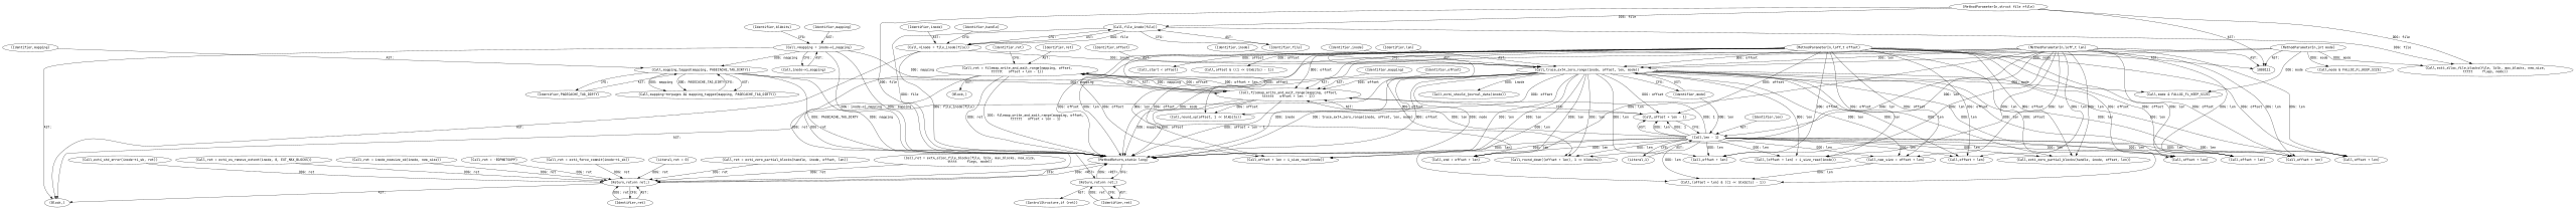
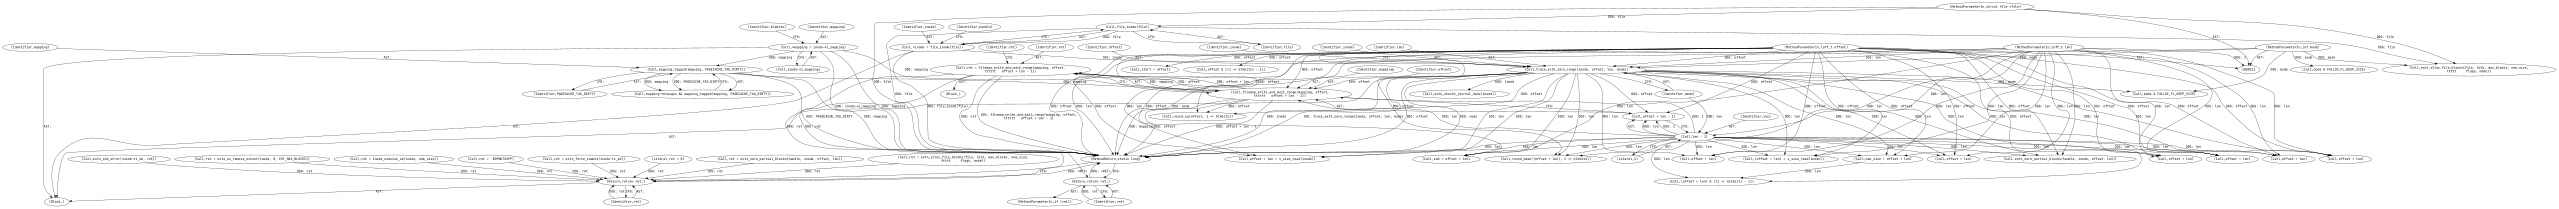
  digraph {
    fontname="JetBrains Mono"
    node [fontname="JetBrains Mono"]
    edge [fontname="JetBrains Mono"]
    n1 [label="(Call,ret = filemap_write_and_wait_range(mapping, offset,\n\t\t\t\t\t\t   offset + len - 1))"]
    n2 [label="(Call,filemap_write_and_wait_range(mapping, offset,\n\t\t\t\t\t\t   offset + len - 1))"]
    n3 [label="(Return,return ret;)"]
    n4 [label="(Return,return ret;)"]
    n5 [label="(MethodReturn,static long)"]
    n6 [label="(Block,)"]
    n7 [label="(Call,round_up(offset, 1 << blkbits))"]
    n8 [label="(Call,offset + len - 1)"]
-   n9 [label="(ControlStructure,if (ret))"]
+   n9 [label="(MethodParameterIn,if (ret))"]
    n10 [label="(Identifier,ret)"]
    n11 [label="(Block,)"]
    n12 [label="(Identifier,ret)"]
    n13 [label="(Call,len - 1)"]
    n14 [label="(Call,mapping_tagged(mapping, PAGECACHE_TAG_DIRTY))"]
    n15 [label="(Call,mapping->nrpages && mapping_tagged(mapping, PAGECACHE_TAG_DIRTY))"]
    n16 [label="(Identifier,PAGECACHE_TAG_DIRTY)"]
    n17 [label="(Call,*mapping = inode->i_mapping)"]
    n18 [label="(Call,inode->i_mapping)"]
    n19 [label="(MethodParameterIn,loff_t offset)"]
    n20 [label="(Call,trace_ext4_zero_range(inode, offset, len, mode))"]
    n21 [label="(Call,offset + len)"]
    n22 [label="(Call,end > offset + len)"]
    n23 [label="(Call,offset + len)"]
    n24 [label="(Call,offset + len)"]
    n25 [label="(Call,ext4_zero_partial_blocks(handle, inode, offset, len))"]
    n26 [label="(Call,(offset + len) > i_size_read(inode))"]
    n27 [label="(Call,offset + len)"]
    n28 [label="(Call,start < offset)"]
    n29 [label="(Call,offset + len > i_size_read(inode))"]
    n30 [label="(Call,round_down((offset + len), 1 << blkbits))"]
    n31 [label="(Call,new_size = offset + len)"]
    n32 [label="(Call,offset & ((1 << blkbits) - 1))"]
    n33 [label="(Call,offset + len)"]
    n34 [label="(Call,(offset + len) & ((1 << blkbits) - 1))"]
    n35 [label="(Call,offset + len)"]
    1000111
    n37 [label="(Call,mode & FALLOC_FL_KEEP_SIZE)"]
    n38 [label="(Call,ext4_should_journal_data(inode))"]
    n39 [label="(Identifier,mode)"]
    n40 [label="(Literal,1)"]
    n41 [label="(Call,*inode = file_inode(file))"]
    n42 [label="(Call,file_inode(file))"]
    n43 [label="(Call,ext4_alloc_file_blocks(file, lblk, max_blocks, new_size,\n\t\t\t\t\t     flags, mode))"]
    n44 [label="(Identifier,file)"]
    n45 [label="(MethodParameterIn,struct file *file)"]
    n46 [label="(MethodParameterIn,loff_t len)"]
    n47 [label="(MethodParameterIn,int mode)"]
    n48 [label="(Call,mode & FALLOC_FL_KEEP_SIZE)"]
    n49 [label="(Identifier,len)"]
    n50 [label="(Identifier,offset)"]
    n51 [label="(Call,ret = ext4_es_remove_extent(inode, 0, EXT_MAX_BLOCKS))"]
    n52 [label="(Identifier,inode)"]
    n53 [label="(Call,ret = inode_newsize_ok(inode, new_size))"]
    n54 [label="(Identifier,offset)"]
    n55 [label="(Identifier,inode)"]
    n56 [label="(Identifier,inode)"]
    n57 [label="(Call,ret = -EOPNOTSUPP)"]
    n58 [label="(Call,ret = ext4_force_commit(inode->i_sb))"]
    n59 [label="(Identifier,blkbits)"]
    n60 [label="(Identifier,ret)"]
    n61 [label="(Identifier,ret)"]
    n62 [label="(Identifier,len)"]
    n63 [label="(Literal,ret = 0)"]
    n64 [label="(Identifier,mapping)"]
    n65 [label="(Call,ret = ext4_zero_partial_blocks(handle, inode, offset, len))"]
    n66 [label="(Call,ret = ext4_alloc_file_blocks(file, lblk, max_blocks, new_size,\n\t\t\t\t\t     flags, mode))"]
    n67 [label="(Identifier,mapping)"]
    n68 [label="(Call,ext4_std_error(inode->i_sb, ret))"]
    n69 [label="(Identifier,handle)"]
    n70 [label="(Identifier,mapping)"]
    n1 -> n2 [label="CFG: "]
    n1 -> n3 [label="DDG: ret"]
    n1 -> n4 [label="DDG: ret"]
    n1 -> n5 [label="DDG: filemap_write_and_wait_range(mapping, offset,\n\t\t\t\t\t\t   offset + len - 1)"]
    n1 -> n5 [label="DDG: ret"]
    n1 -> n6 [label="AST: "]
    n2 -> n1 [label="AST: "]
    n2 -> n1 [label="DDG: mapping"]
    n2 -> n1 [label="DDG: offset"]
    n2 -> n1 [label="DDG: offset + len - 1"]
    n2 -> n5 [label="DDG: mapping"]
    n2 -> n5 [label="DDG: offset"]
    n2 -> n5 [label="DDG: offset + len - 1"]
    n2 -> n7 [label="DDG: offset"]
    n2 -> n8 [label="CFG: "]
    n3 -> n5 [label="DDG: <RET>"]
    n3 -> n9 [label="AST: "]
    n3 -> n10 [label="CFG: "]
    n4 -> n5 [label="DDG: <RET>"]
    n4 -> n11 [label="AST: "]
    n4 -> n12 [label="CFG: "]
    n5 -> n3 [label="CFG: "]
    n5 -> n4 [label="CFG: "]
    n8 -> n2 [label="AST: "]
    n8 -> n13 [label="CFG: "]
    n10 -> n3 [label="AST: "]
    n10 -> n3 [label="DDG: ret"]
    n12 -> n4 [label="AST: "]
    n12 -> n4 [label="DDG: ret"]
    n13 -> n2 [label="DDG: len"]
    n13 -> n2 [label="DDG: 1"]
    n13 -> n5 [label="DDG: len"]
    n13 -> n8 [label="AST: "]
    n13 -> n8 [label="DDG: len"]
    n13 -> n8 [label="DDG: 1"]
    n13 -> n21 [label="DDG: len"]
    n13 -> n22 [label="DDG: len"]
    n13 -> n23 [label="DDG: len"]
    n13 -> n24 [label="DDG: len"]
    n13 -> n25 [label="DDG: len"]
    n13 -> n26 [label="DDG: len"]
    n13 -> n27 [label="DDG: len"]
    n13 -> n29 [label="DDG: len"]
    n13 -> n30 [label="DDG: len"]
    n13 -> n31 [label="DDG: len"]
    n13 -> n33 [label="DDG: len"]
    n13 -> n34 [label="DDG: len"]
    n13 -> n35 [label="DDG: len"]
    n13 -> n40 [label="CFG: "]
    n14 -> n2 [label="DDG: mapping"]
    n14 -> n5 [label="DDG: mapping"]
    n14 -> n5 [label="DDG: PAGECACHE_TAG_DIRTY"]
    n14 -> n15 [label="AST: "]
    n14 -> n15 [label="DDG: mapping"]
    n14 -> n15 [label="DDG: PAGECACHE_TAG_DIRTY"]
    n14 -> n16 [label="CFG: "]
    n15 -> n14 [label="CFG: "]
    n16 -> n14 [label="AST: "]
    n17 -> n2 [label="DDG: mapping"]
    n17 -> n5 [label="DDG: mapping"]
    n17 -> n5 [label="DDG: inode->i_mapping"]
    n17 -> n11 [label="AST: "]
    n17 -> n14 [label="DDG: mapping"]
    n17 -> n18 [label="CFG: "]
    n18 -> n17 [label="AST: "]
    n19 -> n2 [label="DDG: offset"]
    n19 -> n5 [label="DDG: offset"]
    n19 -> n7 [label="DDG: offset"]
    n19 -> n8 [label="DDG: offset"]
    n19 -> n20 [label="DDG: offset"]
    n19 -> n21 [label="DDG: offset"]
    n19 -> n22 [label="DDG: offset"]
    n19 -> n23 [label="DDG: offset"]
    n19 -> n24 [label="DDG: offset"]
    n19 -> n25 [label="DDG: offset"]
    n19 -> n26 [label="DDG: offset"]
    n19 -> n27 [label="DDG: offset"]
    n19 -> n28 [label="DDG: offset"]
    n19 -> n29 [label="DDG: offset"]
    n19 -> n30 [label="DDG: offset"]
    n19 -> n31 [label="DDG: offset"]
    n19 -> n32 [label="DDG: offset"]
    n19 -> n33 [label="DDG: offset"]
    n19 -> n34 [label="DDG: offset"]
    n19 -> n35 [label="DDG: offset"]
    n19 -> 1000111 [label="AST: "]
    n20 -> n2 [label="DDG: offset"]
    n20 -> n5 [label="DDG: len"]
    n20 -> n5 [label="DDG: inode"]
    n20 -> n5 [label="DDG: mode"]
    n20 -> n5 [label="DDG: trace_ext4_zero_range(inode, offset, len, mode)"]
    n20 -> n5 [label="DDG: offset"]
    n20 -> n7 [label="DDG: offset"]
    n20 -> n8 [label="DDG: offset"]
    n20 -> n11 [label="AST: "]
    n20 -> n21 [label="DDG: len"]
    n20 -> n22 [label="DDG: len"]
    n20 -> n23 [label="DDG: len"]
    n20 -> n24 [label="DDG: len"]
    n20 -> n25 [label="DDG: len"]
    n20 -> n26 [label="DDG: len"]
    n20 -> n27 [label="DDG: len"]
    n20 -> n29 [label="DDG: len"]
    n20 -> n30 [label="DDG: len"]
    n20 -> n31 [label="DDG: len"]
    n20 -> n33 [label="DDG: len"]
-   n20 -> n34 [label="DDG: len"]
    n20 -> n35 [label="DDG: len"]
    n20 -> n37 [label="DDG: mode"]
    n20 -> n38 [label="DDG: inode"]
    n20 -> n39 [label="CFG: "]
    n31 -> n34 [label="DDG: len"]
    n39 -> n13 [label="DDG: len"]
    n39 -> n20 [label="AST: "]
    n40 -> n13 [label="AST: "]
    n41 -> n5 [label="DDG: file_inode(file)"]
    n41 -> n11 [label="AST: "]
    n41 -> n20 [label="DDG: inode"]
    n41 -> n42 [label="CFG: "]
    n42 -> n5 [label="DDG: file"]
    n42 -> n41 [label="AST: "]
    n42 -> n41 [label="DDG: file"]
    n42 -> n43 [label="DDG: file"]
    n42 -> n44 [label="CFG: "]
    n44 -> n42 [label="AST: "]
    n45 -> n5 [label="DDG: file"]
    n45 -> 1000111 [label="AST: "]
    n45 -> n42 [label="DDG: file"]
    n45 -> n43 [label="DDG: file"]
    n46 -> n5 [label="DDG: len"]
    n46 -> n13 [label="DDG: len"]
    n46 -> n20 [label="DDG: len"]
    n46 -> n21 [label="DDG: len"]
    n46 -> n22 [label="DDG: len"]
    n46 -> n23 [label="DDG: len"]
    n46 -> n24 [label="DDG: len"]
    n46 -> n25 [label="DDG: len"]
    n46 -> n26 [label="DDG: len"]
    n46 -> n27 [label="DDG: len"]
    n46 -> n29 [label="DDG: len"]
    n46 -> n30 [label="DDG: len"]
    n46 -> n31 [label="DDG: len"]
    n46 -> n33 [label="DDG: len"]
    n46 -> n35 [label="DDG: len"]
-   n46 -> 1000111 [label="AST: "]
+   n46 -> 1000111 [label="DDG: 1"]
    n47 -> n5 [label="DDG: mode"]
    n47 -> n20 [label="DDG: mode"]
    n47 -> 1000111 [label="AST: "]
    n47 -> n37 [label="DDG: mode"]
    n47 -> n43 [label="DDG: mode"]
    n47 -> n48 [label="DDG: mode"]
    n49 -> n20 [label="AST: "]
    n50 -> n2 [label="AST: "]
    n51 -> n4 [label="DDG: ret"]
    n52 -> n41 [label="AST: "]
    n53 -> n4 [label="DDG: ret"]
    n54 -> n20 [label="AST: "]
    n55 -> n20 [label="CFG: "]
    n56 -> n20 [label="AST: "]
    n57 -> n4 [label="DDG: ret"]
    n58 -> n4 [label="DDG: ret"]
    n59 -> n17 [label="CFG: "]
    n60 -> n1 [label="AST: "]
    n61 -> n1 [label="CFG: "]
    n62 -> n13 [label="AST: "]
    n63 -> n4 [label="DDG: ret"]
    n64 -> n14 [label="AST: "]
    n65 -> n4 [label="DDG: ret"]
    n66 -> n4 [label="DDG: ret"]
    n67 -> n2 [label="AST: "]
    n68 -> n4 [label="DDG: ret"]
    n69 -> n41 [label="CFG: "]
    n70 -> n17 [label="AST: "]
  }
